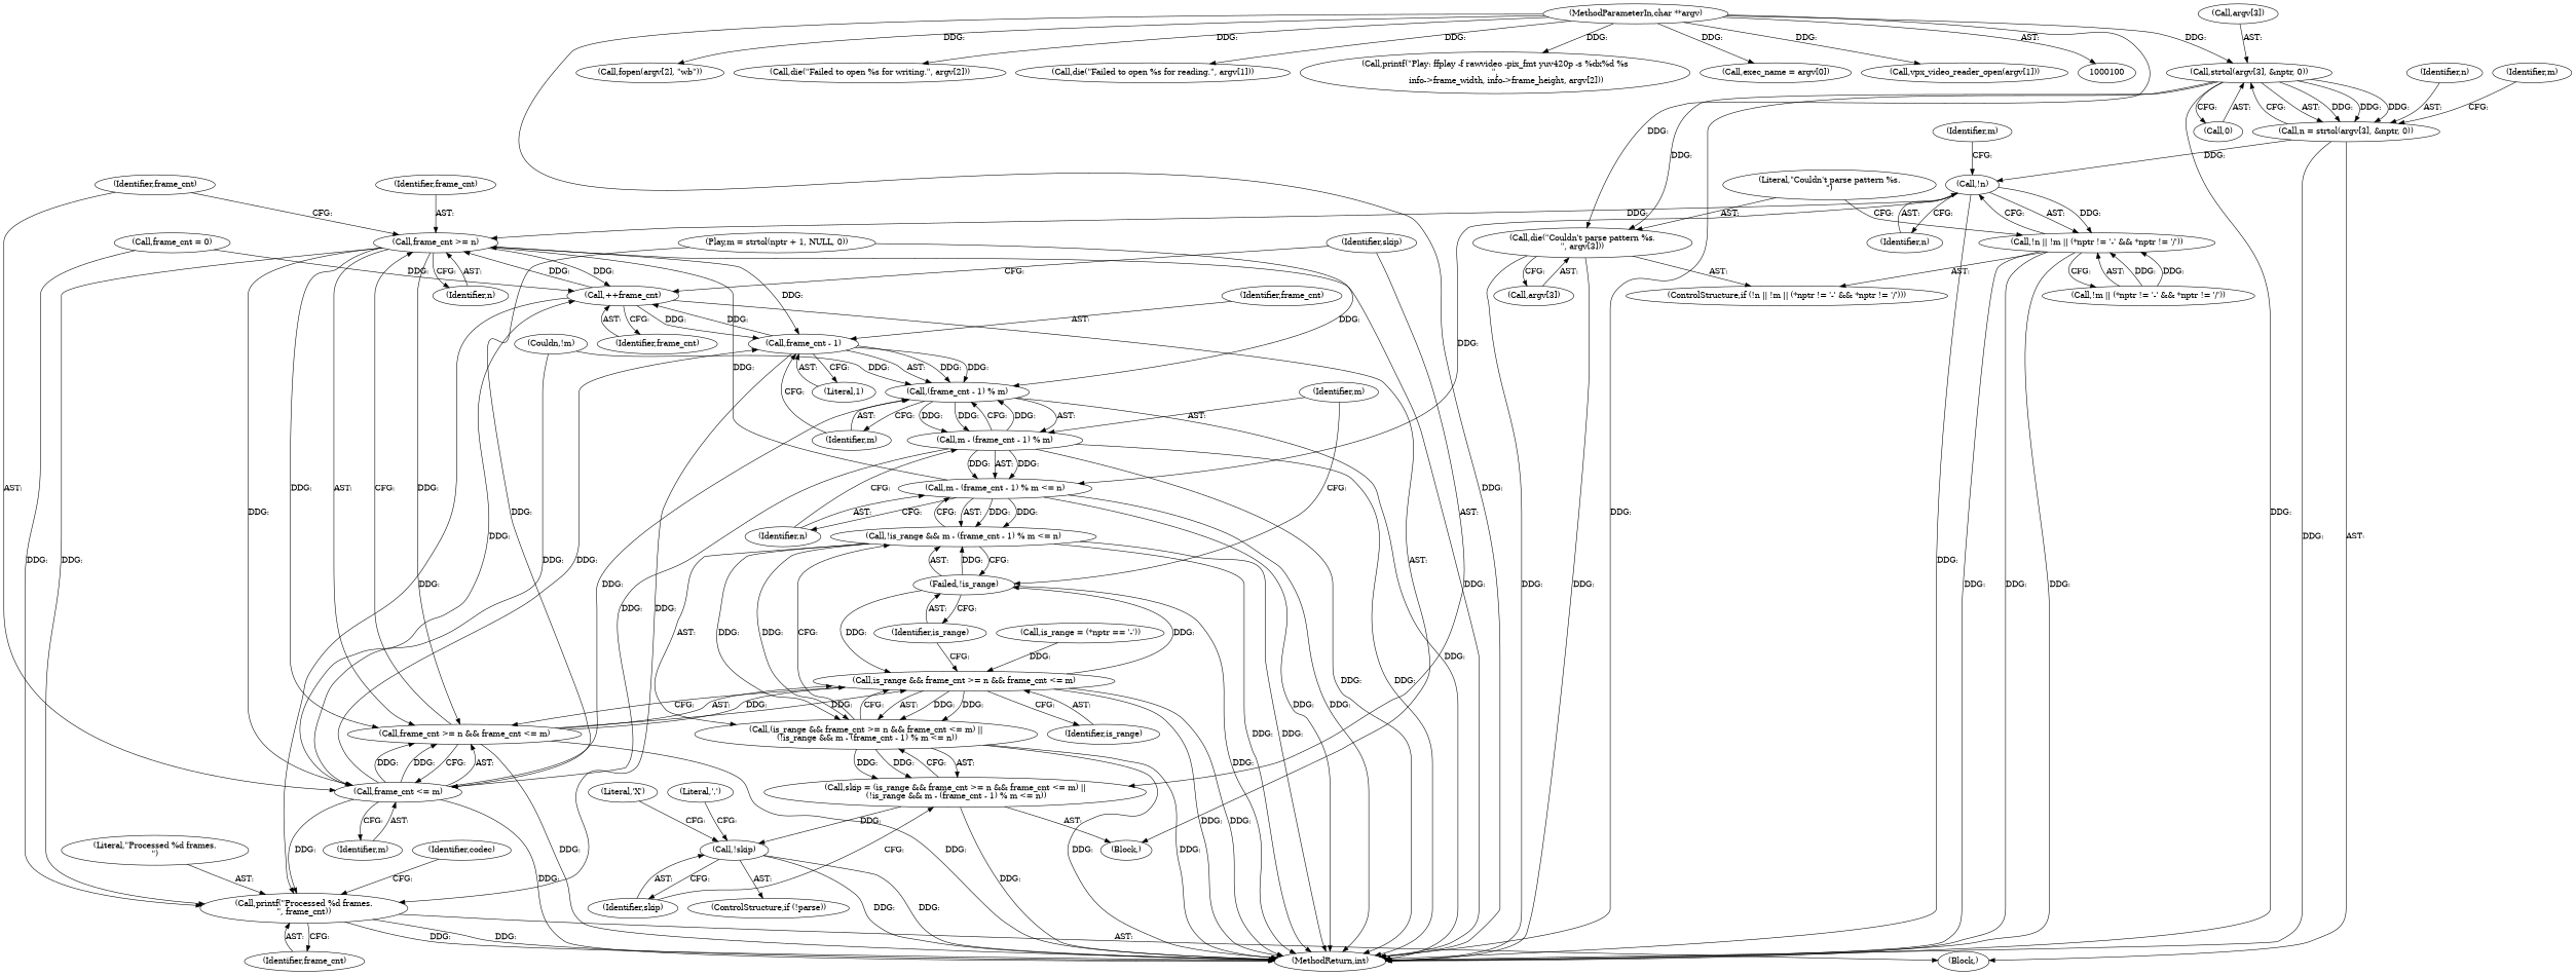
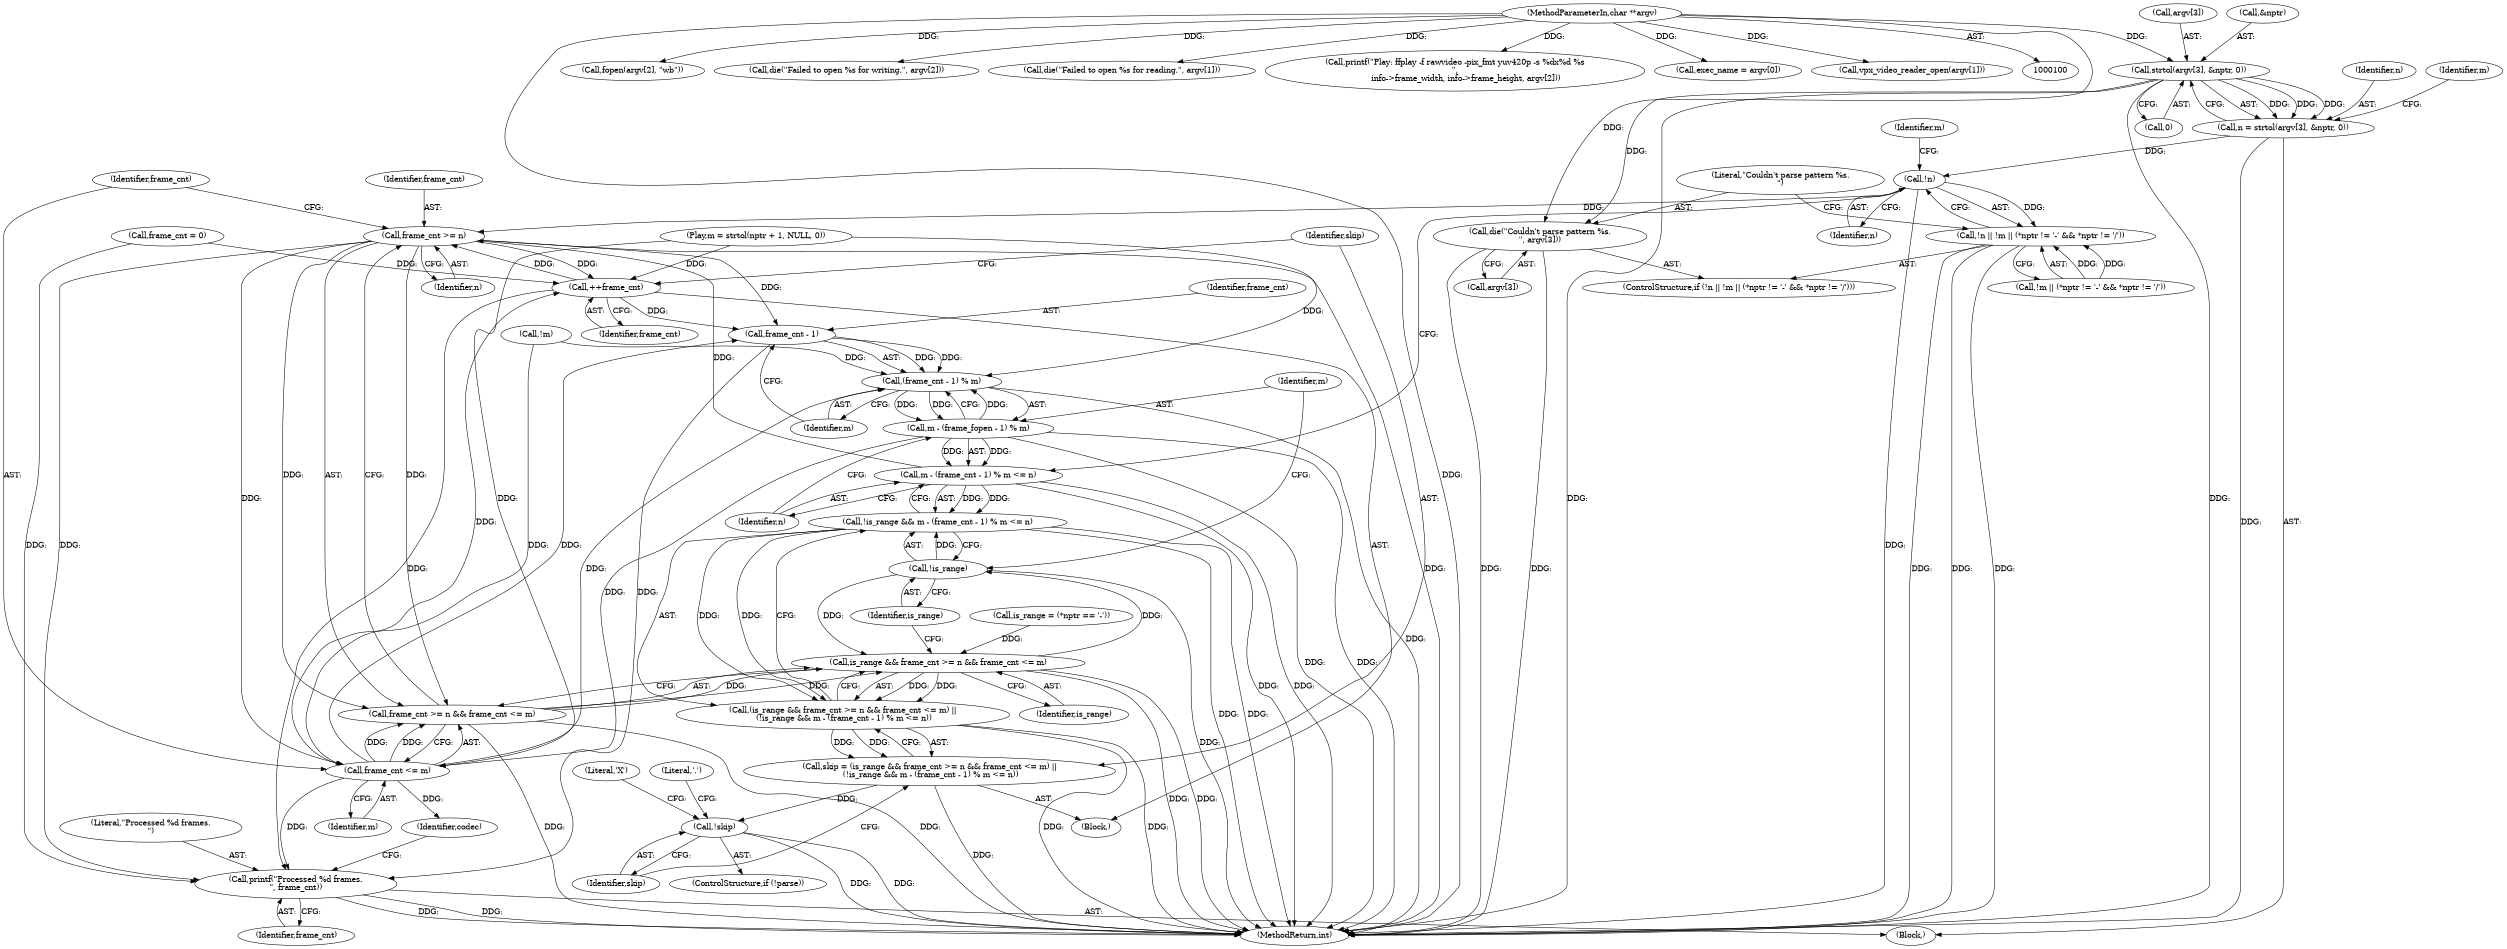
  digraph {
    n1 [label="(Call,strtol(argv[3], &nptr, 0))"]
    n2 [label="(Call,n = strtol(argv[3], &nptr, 0))"]
    n3 [label="(Call,die(\"Couldn't parse pattern %s.\n\", argv[3]))"]
    n4 [label="(MethodReturn,int)"]
    n5 [label="(Call,0)"]
    n6 [label="(Call,!n)"]
    n7 [label="(Block,)"]
    n8 [label="(ControlStructure,if (!n || !m || (*nptr != '-' && *nptr != '/')))"]
    n9 [label="(Call,argv[3])"]
    n10 [label="(MethodParameterIn,char **argv)"]
    n11 [label="(Call,fopen(argv[2], \"wb\"))"]
    n12 [label="(Call,die(\"Failed to open %s for writing.\", argv[2]))"]
    n13 [label="(Call,die(\"Failed to open %s for reading.\", argv[1]))"]
    n14 [label="(Call,printf(\"Play: ffplay -f rawvideo -pix_fmt yuv420p -s %dx%d %s\n\",\n         info->frame_width, info->frame_height, argv[2]))"]
    n15 [label="(Call,exec_name = argv[0])"]
    n16 [label="(Call,vpx_video_reader_open(argv[1]))"]
    1000100
    n18 [label="(Call,!n || !m || (*nptr != '-' && *nptr != '/'))"]
    n19 [label="(Call,frame_cnt >= n)"]
    n20 [label="(Call,m - (frame_cnt - 1) % m <= n)"]
    n21 [label="(Identifier,n)"]
    n22 [label="(Call,!m || (*nptr != '-' && *nptr != '/'))"]
    n23 [label="(Call,++frame_cnt)"]
    n24 [label="(Call,frame_cnt - 1)"]
    n25 [label="(Call,frame_cnt <= m)"]
    n26 [label="(Call,frame_cnt >= n && frame_cnt <= m)"]
    n27 [label="(Call,printf(\"Processed %d frames.\n\", frame_cnt))"]
    n28 [label="(Identifier,n)"]
    n29 [label="(Call,!is_range && m - (frame_cnt - 1) % m <= n)"]
    n30 [label="(Identifier,n)"]
    n31 [label="(Identifier,frame_cnt)"]
    n32 [label="(Block,)"]
    n33 [label="(Call,(frame_cnt - 1) % m)"]
-   n34 [label="(Literal,1)"]
    n35 [label="(Identifier,m)"]
    n36 [label="(Call,is_range && frame_cnt >= n && frame_cnt <= m)"]
    n37 [label="(Identifier,frame_cnt)"]
-   n38 [label="(Call,m - (frame_cnt - 1) % m)"]
+   n38 [label="(Call,m - (frame_fopen - 1) % m)"]
    n39 [label="(Identifier,m)"]
    n40 [label="(Call,(is_range && frame_cnt >= n && frame_cnt <= m) ||\n (!is_range && m - (frame_cnt - 1) % m <= n))"]
-   n41 [label="(Failed,!is_range)"]
+   n41 [label="(Call,!is_range)"]
    n42 [label="(Identifier,is_range)"]
    n43 [label="(Call,skip = (is_range && frame_cnt >= n && frame_cnt <= m) ||\n (!is_range && m - (frame_cnt - 1) % m <= n))"]
    n44 [label="(Identifier,is_range)"]
    n45 [label="(Call,!skip)"]
    n46 [label="(Identifier,skip)"]
    n47 [label="(ControlStructure,if (!parse))"]
    n48 [label="(Literal,'X')"]
    n49 [label="(Identifier,frame_cnt)"]
    n50 [label="(Call,argv[3])"]
    n51 [label="(Identifier,m)"]
    n52 [label="(Literal,'.')"]
    n53 [label="(Identifier,skip)"]
-   n54 [label="(Couldn,!m)"]
+   n54 [label="(Call,!m)"]
    n55 [label="(Call,frame_cnt = 0)"]
    n56 [label="(Literal,\"Couldn't parse pattern %s.\n\")"]
+   n57 [label="(Call,&nptr)"]
    n58 [label="(Play,m = strtol(nptr + 1, NULL, 0))"]
    n59 [label="(Literal,\"Processed %d frames.\n\")"]
    n60 [label="(Identifier,frame_cnt)"]
    n61 [label="(Identifier,n)"]
    n62 [label="(Identifier,m)"]
    n63 [label="(Identifier,frame_cnt)"]
    n64 [label="(Identifier,m)"]
    n65 [label="(Identifier,codec)"]
    n66 [label="(Call,is_range = (*nptr == '-'))"]
    n1 -> n2 [label="AST: "]
    n1 -> n2 [label="DDG: "]
    n1 -> n2 [label="DDG: "]
    n1 -> n2 [label="DDG: "]
    n1 -> n3 [label="DDG: "]
    n1 -> n4 [label="DDG: "]
    n1 -> n4 [label="DDG: "]
    n1 -> n5 [label="CFG: "]
    n2 -> n1 [label="CFG: "]
    n2 -> n4 [label="DDG: "]
    n2 -> n6 [label="DDG: "]
    n2 -> n7 [label="AST: "]
    n3 -> n4 [label="DDG: "]
    n3 -> n4 [label="DDG: "]
    n3 -> n8 [label="AST: "]
    n3 -> n9 [label="CFG: "]
    n5 -> n1 [label="AST: "]
    n6 -> n4 [label="DDG: "]
    n6 -> n18 [label="AST: "]
    n6 -> n18 [label="DDG: "]
    n6 -> n19 [label="DDG: "]
-   n6 -> n20 [label="DDG: "]
+   n6 -> n20 [label="CFG: "]
    n6 -> n21 [label="CFG: "]
    n9 -> n3 [label="AST: "]
    n10 -> n1 [label="DDG: "]
    n10 -> n3 [label="DDG: "]
    n10 -> n4 [label="DDG: "]
    n10 -> n11 [label="DDG: "]
    n10 -> n12 [label="DDG: "]
    n10 -> n13 [label="DDG: "]
    n10 -> n14 [label="DDG: "]
    n10 -> n15 [label="DDG: "]
    n10 -> n16 [label="DDG: "]
    n10 -> 1000100 [label="AST: "]
    n18 -> n4 [label="DDG: "]
    n18 -> n4 [label="DDG: "]
    n18 -> n4 [label="DDG: "]
    n18 -> n6 [label="CFG: "]
    n18 -> n8 [label="AST: "]
    n18 -> n22 [label="CFG: "]
    n19 -> n4 [label="DDG: "]
    n19 -> n23 [label="DDG: "]
    n19 -> n24 [label="DDG: "]
    n19 -> n25 [label="DDG: "]
    n19 -> n26 [label="AST: "]
    n19 -> n26 [label="DDG: "]
    n19 -> n26 [label="DDG: "]
    n19 -> n27 [label="DDG: "]
    n19 -> n28 [label="CFG: "]
    n20 -> n4 [label="DDG: "]
    n20 -> n4 [label="DDG: "]
    n20 -> n19 [label="DDG: "]
    n20 -> n29 [label="AST: "]
    n20 -> n29 [label="DDG: "]
    n20 -> n29 [label="DDG: "]
    n20 -> n30 [label="CFG: "]
    n21 -> n6 [label="AST: "]
    n22 -> n18 [label="AST: "]
    n22 -> n18 [label="DDG: "]
    n22 -> n18 [label="DDG: "]
    n23 -> n19 [label="DDG: "]
    n23 -> n24 [label="DDG: "]
    n23 -> n27 [label="DDG: "]
    n23 -> n31 [label="CFG: "]
    n23 -> n32 [label="AST: "]
-   n24 -> n23 [label="DDG: "]
+   n58 -> n23 [label="DDG: "]
    n24 -> n27 [label="DDG: "]
    n24 -> n33 [label="AST: "]
    n24 -> n33 [label="DDG: "]
    n24 -> n33 [label="DDG: "]
-   n24 -> n34 [label="CFG: "]
-   n25 -> n4 [label="DDG: "]
+   n25 -> n65 [label="DDG: "]
    n25 -> n23 [label="DDG: "]
    n25 -> n24 [label="DDG: "]
    n25 -> n26 [label="AST: "]
    n25 -> n26 [label="DDG: "]
    n25 -> n26 [label="DDG: "]
    n25 -> n27 [label="DDG: "]
    n25 -> n33 [label="DDG: "]
    n25 -> n35 [label="CFG: "]
    n26 -> n4 [label="DDG: "]
    n26 -> n4 [label="DDG: "]
    n26 -> n19 [label="CFG: "]
    n26 -> n25 [label="CFG: "]
    n26 -> n36 [label="AST: "]
    n26 -> n36 [label="DDG: "]
    n26 -> n36 [label="DDG: "]
    n27 -> n4 [label="DDG: "]
    n27 -> n4 [label="DDG: "]
    n27 -> n7 [label="AST: "]
    n27 -> n37 [label="CFG: "]
    n28 -> n19 [label="AST: "]
    n29 -> n4 [label="DDG: "]
    n29 -> n4 [label="DDG: "]
    n29 -> n20 [label="CFG: "]
    n29 -> n40 [label="AST: "]
    n29 -> n40 [label="DDG: "]
    n29 -> n40 [label="DDG: "]
    n29 -> n41 [label="CFG: "]
    n30 -> n20 [label="AST: "]
    n30 -> n38 [label="CFG: "]
    n31 -> n23 [label="AST: "]
    n33 -> n4 [label="DDG: "]
    n33 -> n38 [label="AST: "]
    n33 -> n38 [label="DDG: "]
    n33 -> n38 [label="DDG: "]
    n33 -> n39 [label="CFG: "]
-   n34 -> n24 [label="AST: "]
    n35 -> n25 [label="AST: "]
    n36 -> n4 [label="DDG: "]
    n36 -> n4 [label="DDG: "]
    n36 -> n26 [label="CFG: "]
    n36 -> n40 [label="AST: "]
    n36 -> n40 [label="DDG: "]
    n36 -> n40 [label="DDG: "]
    n36 -> n41 [label="DDG: "]
    n36 -> n42 [label="CFG: "]
    n37 -> n27 [label="AST: "]
    n38 -> n4 [label="DDG: "]
    n38 -> n4 [label="DDG: "]
    n38 -> n20 [label="AST: "]
    n38 -> n20 [label="DDG: "]
    n38 -> n20 [label="DDG: "]
    n38 -> n25 [label="DDG: "]
    n38 -> n33 [label="CFG: "]
    n38 -> n33 [label="DDG: "]
    n39 -> n24 [label="CFG: "]
    n39 -> n33 [label="AST: "]
    n40 -> n4 [label="DDG: "]
    n40 -> n4 [label="DDG: "]
    n40 -> n29 [label="CFG: "]
    n40 -> n36 [label="CFG: "]
    n40 -> n43 [label="AST: "]
    n40 -> n43 [label="DDG: "]
    n40 -> n43 [label="DDG: "]
    n41 -> n4 [label="DDG: "]
    n41 -> n29 [label="AST: "]
    n41 -> n29 [label="DDG: "]
    n41 -> n36 [label="DDG: "]
    n41 -> n44 [label="CFG: "]
    n42 -> n36 [label="AST: "]
    n43 -> n4 [label="DDG: "]
    n43 -> n32 [label="AST: "]
    n43 -> n40 [label="CFG: "]
    n43 -> n45 [label="DDG: "]
    n44 -> n36 [label="CFG: "]
    n44 -> n41 [label="AST: "]
    n45 -> n4 [label="DDG: "]
    n45 -> n4 [label="DDG: "]
    n45 -> n46 [label="CFG: "]
    n45 -> n47 [label="AST: "]
    n46 -> n43 [label="CFG: "]
    n46 -> n45 [label="AST: "]
    n48 -> n45 [label="CFG: "]
    n49 -> n24 [label="AST: "]
    n50 -> n1 [label="AST: "]
    n51 -> n38 [label="AST: "]
    n51 -> n41 [label="CFG: "]
    n52 -> n45 [label="CFG: "]
    n53 -> n23 [label="CFG: "]
    n53 -> n43 [label="AST: "]
    n54 -> n25 [label="DDG: "]
    n54 -> n33 [label="DDG: "]
    n55 -> n23 [label="DDG: "]
    n55 -> n27 [label="DDG: "]
    n56 -> n3 [label="AST: "]
    n56 -> n18 [label="CFG: "]
+   n57 -> n1 [label="AST: "]
    n58 -> n25 [label="DDG: "]
    n58 -> n33 [label="DDG: "]
    n59 -> n27 [label="AST: "]
    n60 -> n19 [label="AST: "]
    n61 -> n2 [label="AST: "]
    n62 -> n6 [label="CFG: "]
    n63 -> n19 [label="CFG: "]
    n63 -> n25 [label="AST: "]
    n64 -> n2 [label="CFG: "]
    n65 -> n27 [label="CFG: "]
    n66 -> n36 [label="DDG: "]
  }
